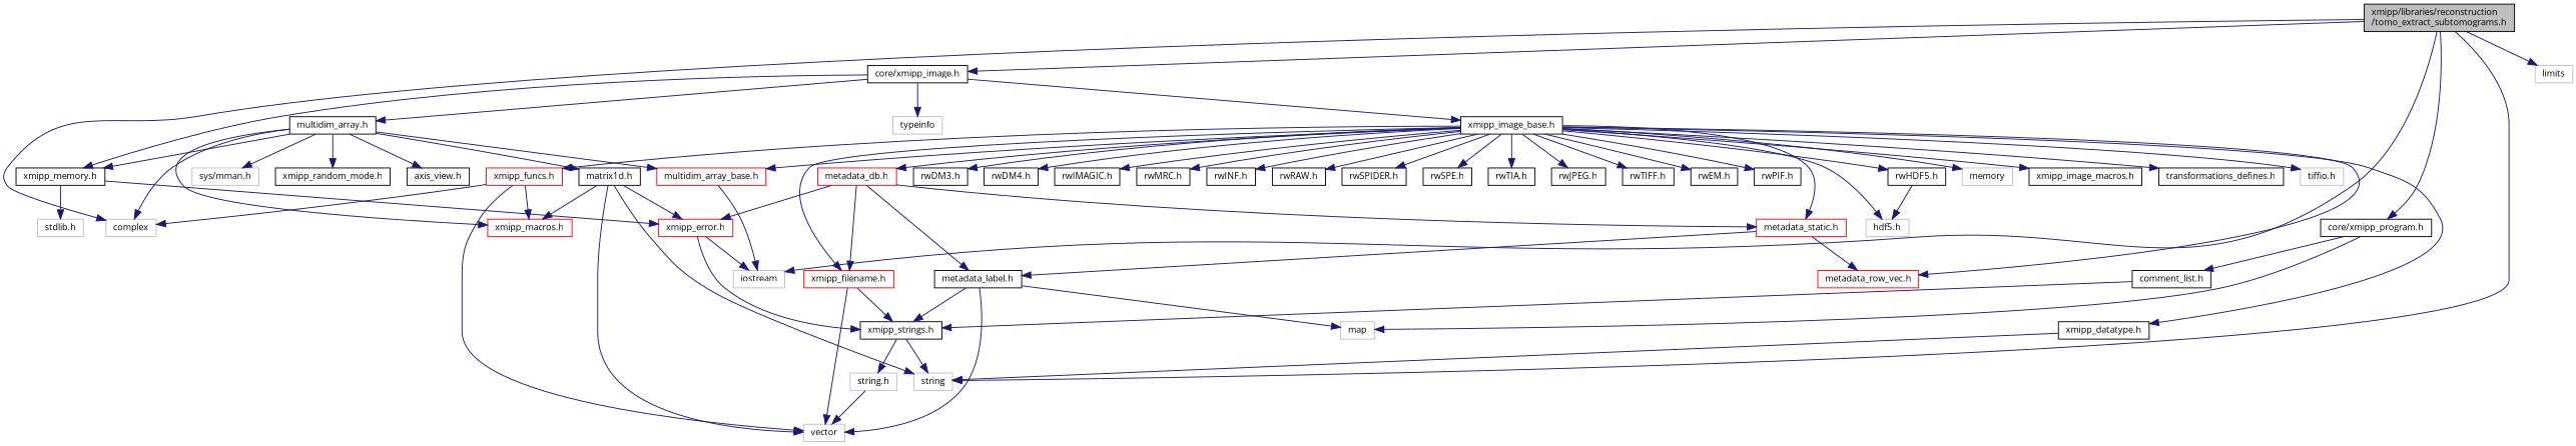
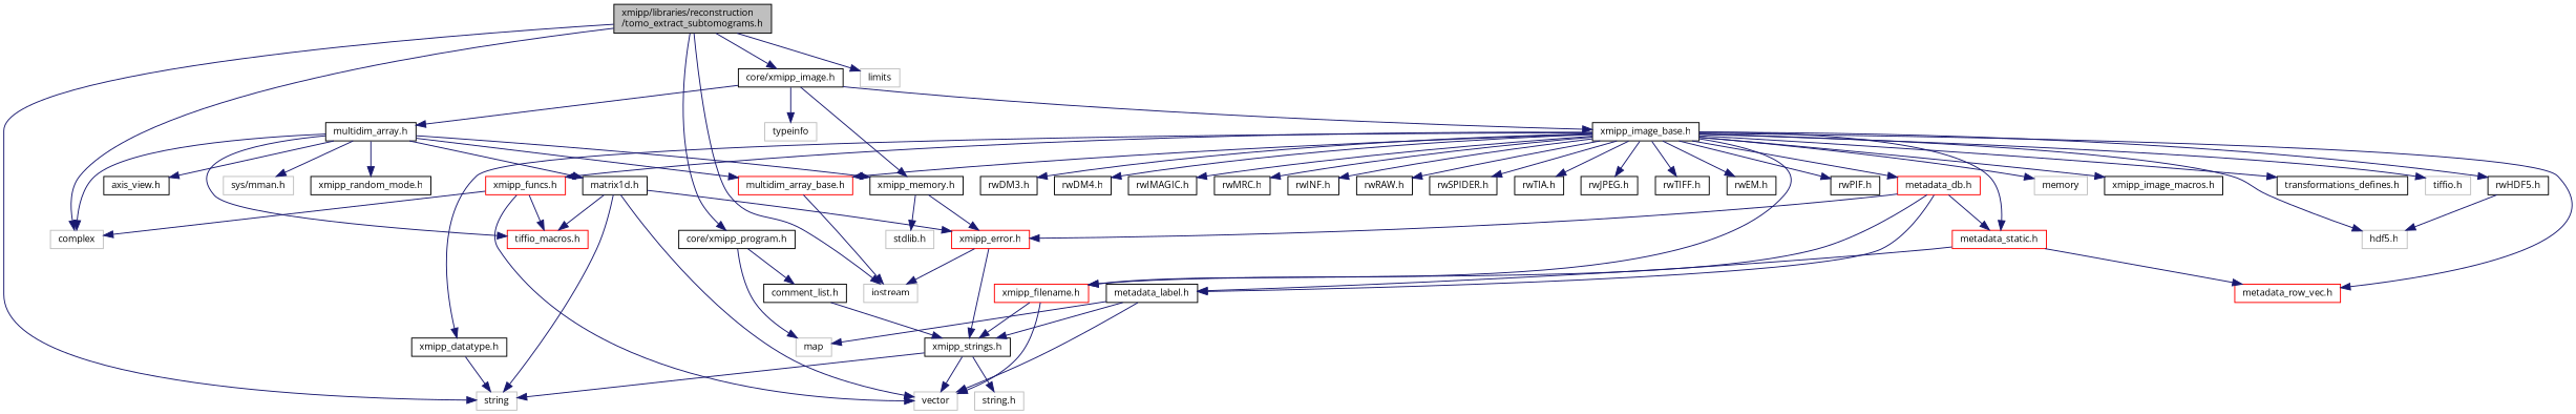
  digraph {
    fontname="Open Sans"
    node [color=black fillcolor=white fontname="Open Sans" fontsize=10 shape=record style=filled]
    edge [color=midnightblue fontname="Open Sans" fontsize=10 labelfontname=Helvetica labelfontsize=10 style=solid]
    n1 [fillcolor=grey75 fontcolor=black height=0.2 label="xmipp/libraries/reconstruction\l/tomo_extract_subtomograms.h" width=0.4]
    n2 [color=grey75 height=0.2 label=iostream width=0.4]
    n3 [height=0.2 label="core/xmipp_program.h" width=0.4]
    n4 [color=grey75 height=0.2 label=string width=0.4]
    n5 [height=0.2 label="core/xmipp_image.h" width=0.4]
    n6 [color=grey75 height=0.2 label=complex width=0.4]
    n7 [color=grey75 height=0.2 label=limits width=0.4]
    n8 [color=grey75 height=0.2 label=map width=0.4]
    n9 [height=0.2 label="comment_list.h" width=0.4]
    n10 [color=grey75 height=0.2 label=typeinfo width=0.4]
    n11 [height=0.2 label="multidim_array.h" width=0.4]
    n12 [height=0.2 label="xmipp_memory.h" width=0.4]
    n13 [height=0.2 label="xmipp_image_base.h" width=0.4]
    n14 [height=0.2 label="xmipp_strings.h" width=0.4]
    n15 [color=grey75 height=0.2 label=vector width=0.4]
    n16 [color=grey75 height=0.2 label="string.h" width=0.4]
-   n17 [color=red height=0.2 label="xmipp_macros.h" width=0.4]
+   n17 [color=red height=0.2 label="tiffio_macros.h" width=0.4]
    n18 [color=grey75 height=0.2 label="sys/mman.h" width=0.4]
    n19 [height=0.2 label="matrix1d.h" width=0.4]
    n20 [height=0.2 label="xmipp_random_mode.h" width=0.4]
    n21 [color=red height=0.2 label="multidim_array_base.h" width=0.4]
    n22 [height=0.2 label="axis_view.h" width=0.4]
    n23 [color=red height=0.2 label="xmipp_error.h" width=0.4]
    n24 [color=grey75 height=0.2 label="stdlib.h" width=0.4]
    n25 [color=grey75 height=0.2 label=memory width=0.4]
    n26 [height=0.2 label="xmipp_image_macros.h" width=0.4]
    n27 [height=0.2 label="xmipp_datatype.h" width=0.4]
    n28 [color=red height=0.2 label="metadata_row_vec.h" width=0.4]
    n29 [color=red height=0.2 label="metadata_static.h" width=0.4]
    n30 [color=red height=0.2 label="metadata_db.h" width=0.4]
    n31 [color=red height=0.2 label="xmipp_filename.h" width=0.4]
    n32 [height=0.2 label="transformations_defines.h" width=0.4]
    n33 [color=red height=0.2 label="xmipp_funcs.h" width=0.4]
    n34 [color=grey75 height=0.2 label="tiffio.h" width=0.4]
    n35 [color=grey75 height=0.2 label="hdf5.h" width=0.4]
    n36 [height=0.2 label="rwDM3.h" width=0.4]
    n37 [height=0.2 label="rwDM4.h" width=0.4]
    n38 [height=0.2 label="rwIMAGIC.h" width=0.4]
    n39 [height=0.2 label="rwMRC.h" width=0.4]
    n40 [height=0.2 label="rwINF.h" width=0.4]
    n41 [height=0.2 label="rwRAW.h" width=0.4]
    n42 [height=0.2 label="rwSPIDER.h" width=0.4]
-   n43 [height=0.2 label="rwSPE.h" width=0.4]
    n44 [height=0.2 label="rwTIA.h" width=0.4]
    n45 [height=0.2 label="rwJPEG.h" width=0.4]
    n46 [height=0.2 label="rwTIFF.h" width=0.4]
    n47 [height=0.2 label="rwEM.h" width=0.4]
    n48 [height=0.2 label="rwPIF.h" width=0.4]
    n49 [height=0.2 label="rwHDF5.h" width=0.4]
    n50 [height=0.2 label="metadata_label.h" width=0.4]
    n1 -> n2
    n1 -> n3
    n1 -> n4
    n1 -> n5
    n1 -> n6
    n1 -> n7
    n3 -> n8
    n3 -> n9
    n5 -> n10
    n5 -> n11
    n5 -> n12
    n5 -> n13
    n9 -> n14
    n11 -> n6
    n11 -> n12
    n11 -> n17
    n11 -> n18
    n11 -> n19
    n11 -> n20
    n11 -> n21
    n11 -> n22
    n12 -> n23
    n12 -> n24
    n13 -> n21
    n13 -> n25
    n13 -> n26
    n13 -> n27
    n13 -> n28
    n13 -> n29
    n13 -> n30
    n13 -> n31
    n13 -> n32
    n13 -> n33
    n13 -> n34
    n13 -> n35
    n13 -> n36
    n13 -> n37
    n13 -> n38
    n13 -> n39
    n13 -> n40
    n13 -> n41
    n13 -> n42
-   n13 -> n43
    n13 -> n44
    n13 -> n45
    n13 -> n46
    n13 -> n47
    n13 -> n48
    n13 -> n49
    n14 -> n4
-   n16 -> n15
+   n14 -> n15
    n14 -> n16
    n19 -> n4
    n19 -> n15
    n19 -> n17
    n19 -> n23
    n21 -> n2
    n23 -> n2
    n23 -> n14
    n27 -> n4
    n29 -> n28
    n29 -> n50
    n30 -> n23
    n30 -> n29
    n30 -> n31
    n30 -> n50
    n31 -> n14
    n31 -> n15
    n33 -> n6
    n33 -> n15
    n33 -> n17
    n49 -> n35
    n50 -> n8
    n50 -> n14
    n50 -> n15
  }
